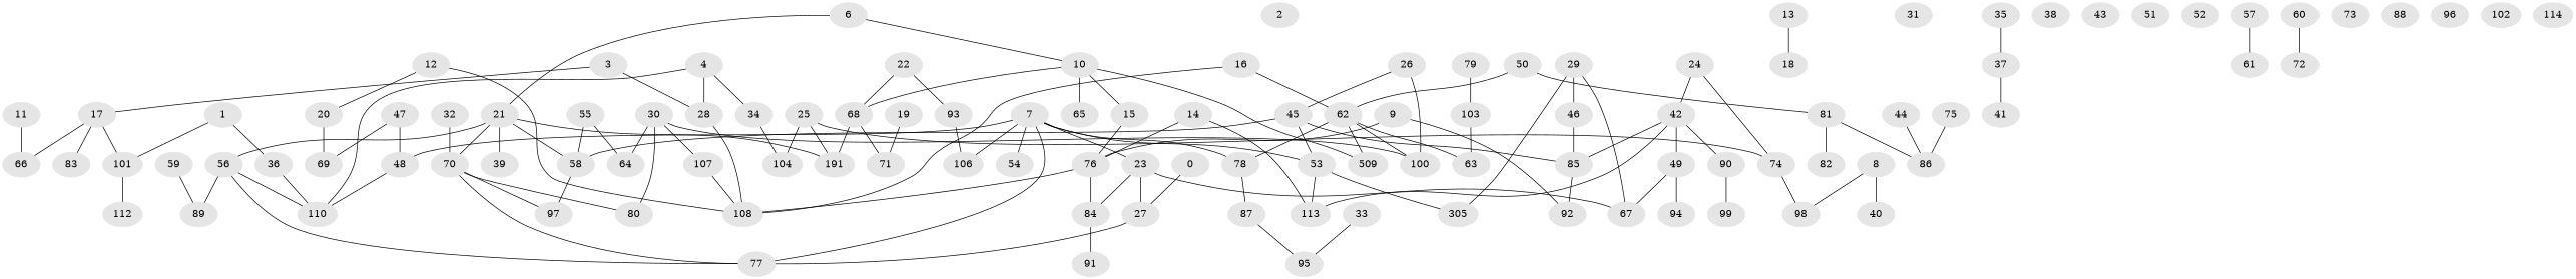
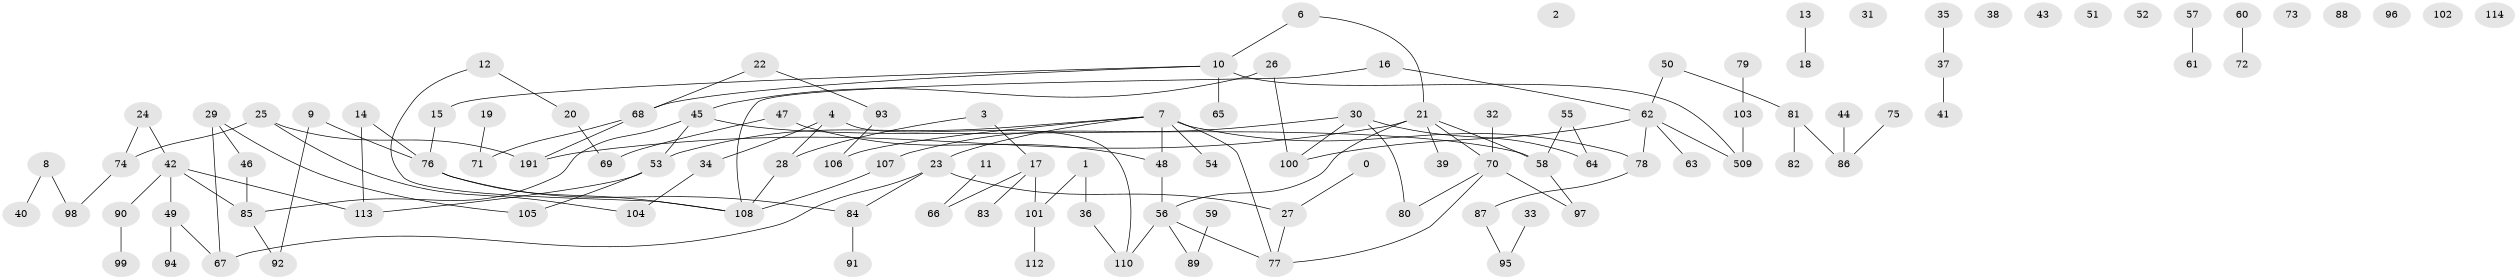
  graph {
    node [color=gray90 style=filled]
    1
    36
    101
    110
    112
    2
    3
    17
    28
    66
    83
    108
    4
    34
    104
    n16 [label=0]
    27
    77
    6
    10
    21
    15
    65
    68
    n25 [label=509]
    39
    56
    58
    70
    n30 [label=191]
    7
    23
    48
    53
    54
    78
    106
    67
    84
    113
-   105 [label=305]
+   105
    87
    8
    40
    98
    9
    76
    92
    71
    11
    12
    20
    69
    13
    18
    14
    16
    62
    100
    63
    19
    89
    97
    80
    22
    93
    91
    24
    42
    74
    49
    85
    90
    25
    26
    45
    29
    46
    30
    64
    107
    31
    32
    33
    95
    35
    37
    41
    38
    94
    99
    43
    44
    86
    47
    50
    81
    82
    51
    52
    55
    57
    61
    59
    60
    72
    73
    75
    79
    103
    88
    96
    102
    114
    1 -- 36
    1 -- 101
    36 -- 110
    101 -- 112
    3 -- 17
    3 -- 28
    17 -- 101
    17 -- 66
    17 -- 83
    28 -- 108
    4 -- 110
    4 -- 28
    4 -- 34
    34 -- 104
    n16 -- 27
    27 -- 77
    6 -- 10
    6 -- 21
    10 -- 15
    10 -- 65
    10 -- 68
    10 -- n25
    21 -- 39
    21 -- 56
    21 -- 58
    21 -- 70
    21 -- n30
    15 -- 76
    68 -- n30
    68 -- 71
    56 -- 110
    56 -- 77
    56 -- 89
    58 -- 97
    70 -- 77
    70 -- 97
    70 -- 80
    7 -- 77
    7 -- 23
    7 -- 48
    7 -- 53
    7 -- 54
    7 -- 78
    7 -- 106
    23 -- 27
    23 -- 67
    23 -- 84
-   48 -- 110
+   48 -- 56
    53 -- 113
    53 -- 105
    78 -- 87
    84 -- 91
    87 -- 95
    8 -- 40
    8 -- 98
    9 -- 76
    9 -- 92
    76 -- 108
    76 -- 84
    11 -- 66
    12 -- 108
    12 -- 20
    20 -- 69
    13 -- 18
    14 -- 113
    14 -- 76
    16 -- 108
    16 -- 62
    62 -- n25
    62 -- 78
    62 -- 100
    62 -- 63
    19 -- 71
    22 -- 68
    22 -- 93
    93 -- 106
    24 -- 42
    24 -- 74
    42 -- 113
    42 -- 49
    42 -- 85
    42 -- 90
    74 -- 98
    49 -- 67
    49 -- 94
    85 -- 92
    90 -- 99
    25 -- 104
    25 -- n30
    25 -- 74
    26 -- 100
    26 -- 45
    45 -- 58
    45 -- 53
    45 -- 85
    29 -- 67
    29 -- 105
    29 -- 46
    46 -- 85
    30 -- 100
    30 -- 80
    30 -- 64
    30 -- 107
    107 -- 108
    32 -- 70
    33 -- 95
    35 -- 37
    37 -- 41
    44 -- 86
    47 -- 48
    47 -- 69
    50 -- 62
    50 -- 81
    81 -- 86
    81 -- 82
    55 -- 58
    55 -- 64
    57 -- 61
    59 -- 89
    60 -- 72
    75 -- 86
    79 -- 103
-   103 -- 63
+   103 -- n25
  }
